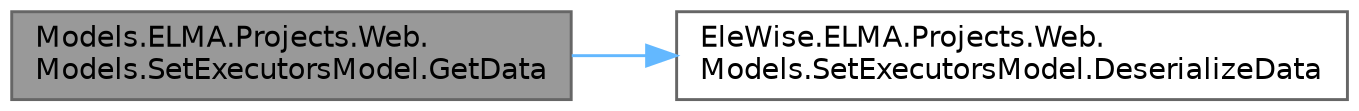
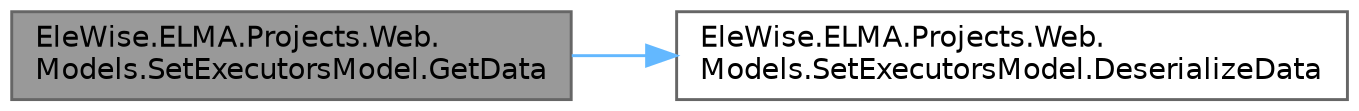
  digraph {
    rankdir=LR
    node [fontname=Helvetica fontsize=10 shape=box style=filled]
-   n1 [color=gray40 fillcolor=grey60 fontcolor=black height=0.2 label="Models.ELMA.Projects.Web.\lModels.SetExecutorsModel.GetData" width=0.4]
+   n1 [color=gray40 fillcolor=grey60 fontcolor=black height=0.2 label="EleWise.ELMA.Projects.Web.\lModels.SetExecutorsModel.GetData" width=0.4]
    n2 [color=grey40 fillcolor=white height=0.2 label="EleWise.ELMA.Projects.Web.\lModels.SetExecutorsModel.DeserializeData" width=0.4]
    n1 -> n2 [color=steelblue1 fontname=Helvetica fontsize=10 labelfontname=Helvetica labelfontsize=10 style=solid]
  }
